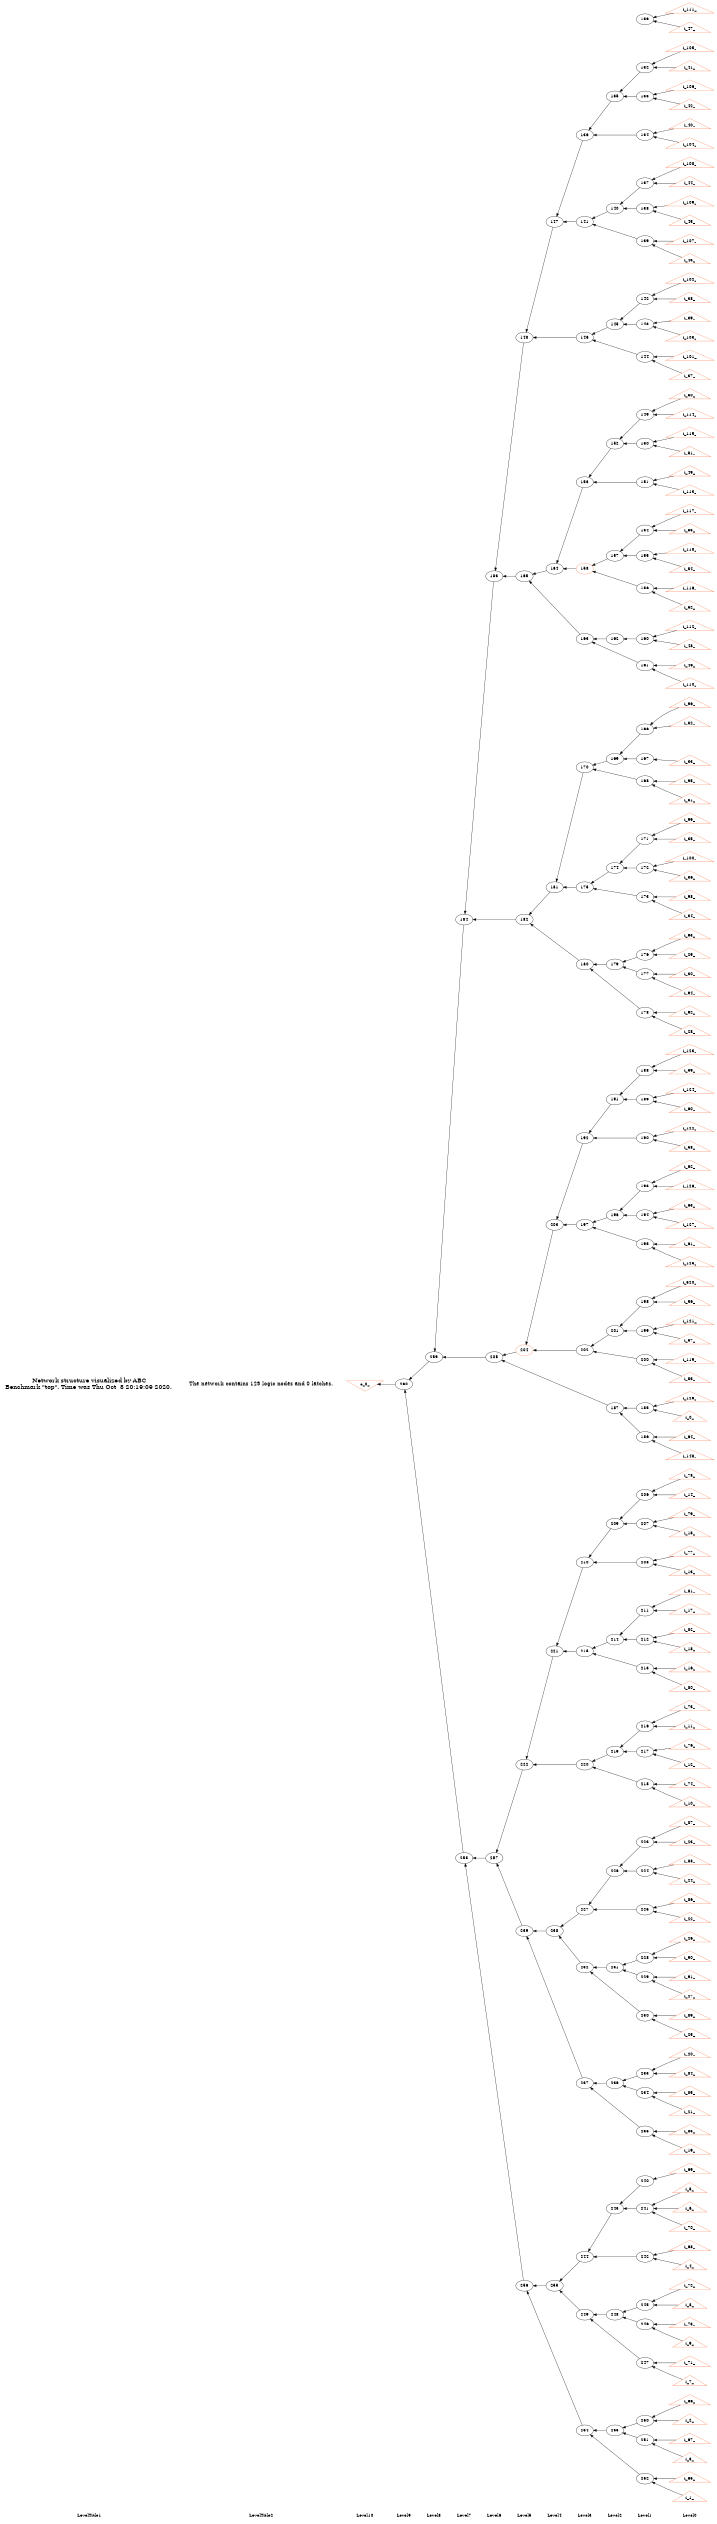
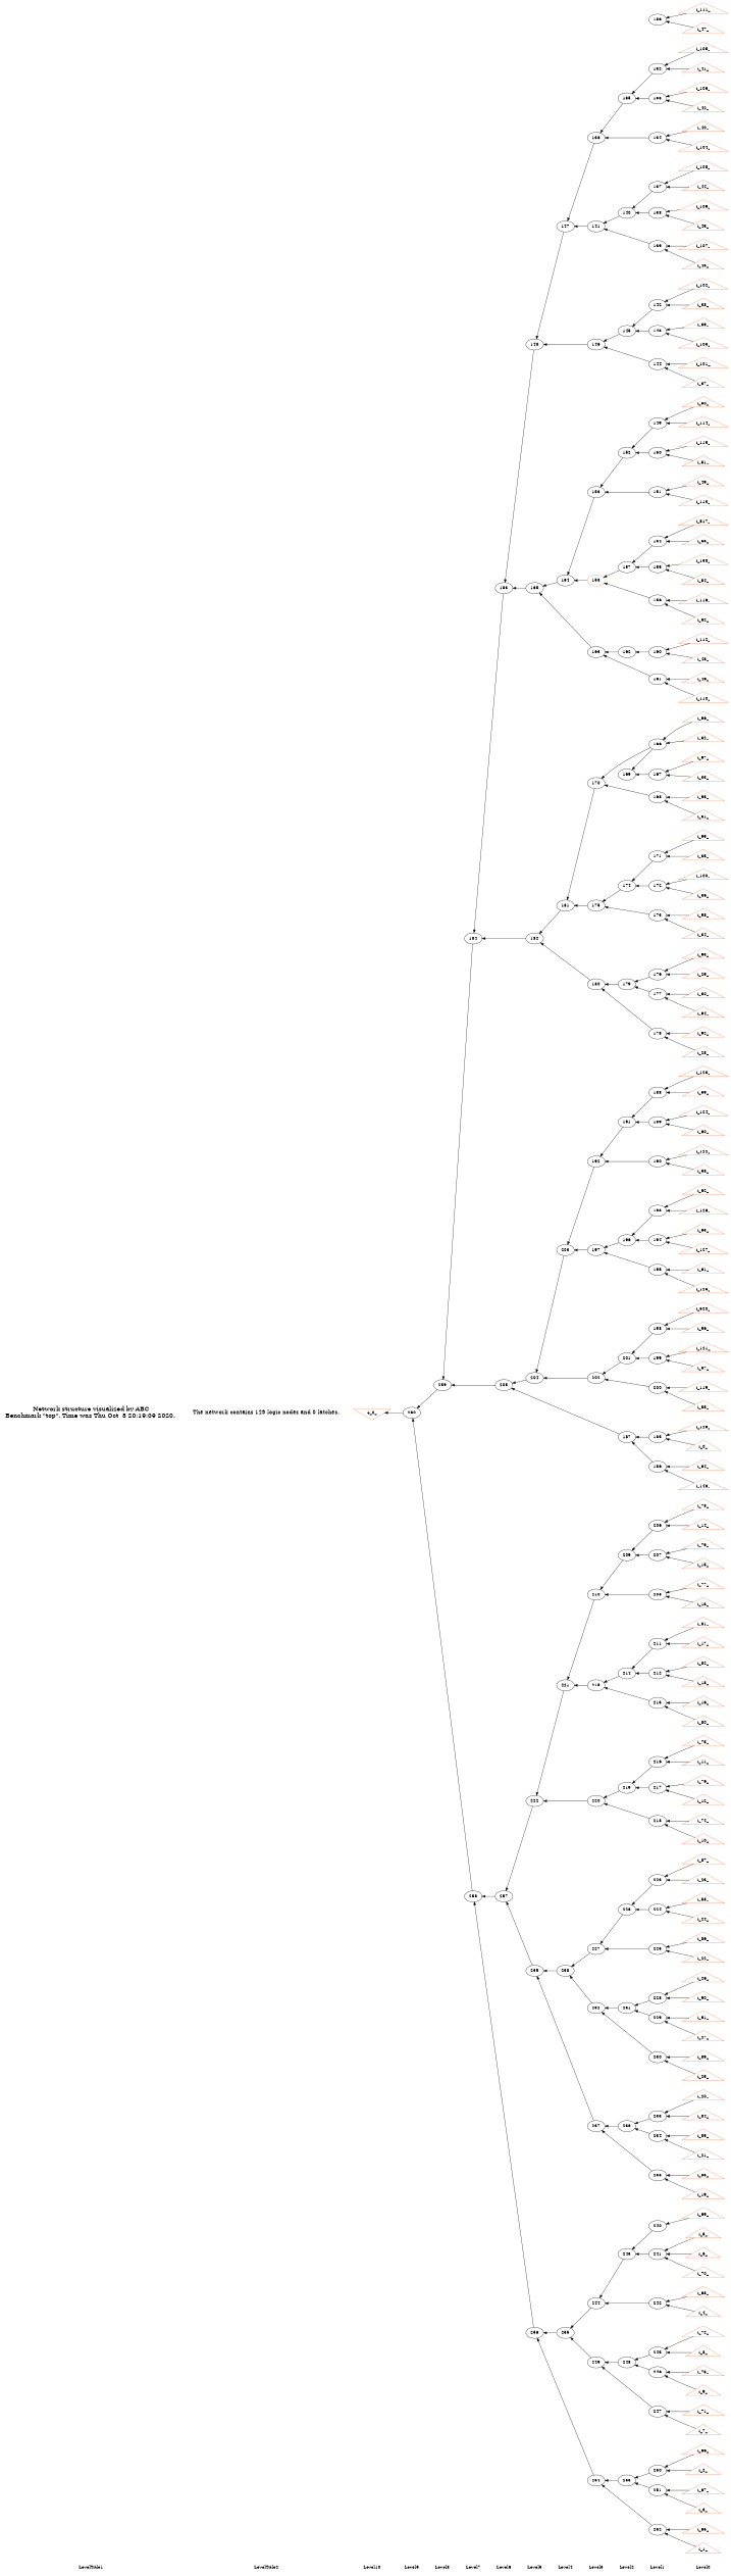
  digraph {
    rankdir=LR
    node [shape=triangle]
    edge [dir=back style=solid]
    LevelTitle1 [shape=plaintext]
    LevelTitle2 [shape=plaintext]
    Level10 [shape=plaintext]
    Level9 [shape=plaintext]
    Level8 [shape=plaintext]
    Level7 [shape=plaintext]
    Level6 [shape=plaintext]
    Level5 [shape=plaintext]
    Level4 [shape=plaintext]
    Level3 [shape=plaintext]
    Level2 [shape=plaintext]
    Level1 [shape=plaintext]
    Level0 [shape=plaintext]
    n14 [fontname="Times-Roman" fontsize=20 label="Network structure visualized by ABC\nBenchmark \"top\". Time was Thu Oct  8 20:19:09 2020. " shape=plaintext]
    n15 [fontname="Times-Roman" fontsize=18 label="The network contains 129 logic nodes and 0 latches.\n" shape=plaintext]
    n16 [color=coral fillcolor=coral label=o_0_ shape=invtriangle]
    n17 [label="260\n" shape=ellipse]
    n18 [label="259\n" shape=ellipse]
    n19 [label="184\n" shape=ellipse]
    n20 [label="258\n" shape=ellipse]
    n21 [label="183\n" shape=ellipse]
    n22 [label="205\n" shape=ellipse]
    n23 [label="257\n" shape=ellipse]
    n24 [label="148\n" shape=ellipse]
    n25 [label="165\n" shape=ellipse]
    n26 [label="182\n" shape=ellipse]
-   n27 [label="204\n" shape=ellipse color=coral]
+   n27 [label="204\n" shape=ellipse]
    n28 [label="222\n" shape=ellipse]
    n29 [label="239\n" shape=ellipse]
    n30 [label="256\n" shape=ellipse]
    n31 [label="147\n" shape=ellipse]
    n32 [label="164\n" shape=ellipse]
    n33 [label="181\n" shape=ellipse]
    n34 [label="203\n" shape=ellipse]
    n35 [label="221\n" shape=ellipse]
    n36 [label="238\n" shape=ellipse]
    n37 [label="255\n" shape=ellipse]
    n38 [label="136\n" shape=ellipse]
    n39 [label="141\n" shape=ellipse]
    n40 [label="146\n" shape=ellipse]
    n41 [label="153\n" shape=ellipse]
    n42 [color=coral label="158\n" shape=ellipse]
    n43 [label="163\n" shape=ellipse]
    n44 [label="170\n" shape=ellipse]
    n45 [label="175\n" shape=ellipse]
    n46 [label="180\n" shape=ellipse]
    n47 [label="192\n" shape=ellipse]
    n48 [label="197\n" shape=ellipse]
    n49 [label="202\n" shape=ellipse]
    n50 [label="210\n" shape=ellipse]
    n51 [label="215\n" shape=ellipse]
    n52 [label="220\n" shape=ellipse]
    n53 [label="227\n" shape=ellipse]
    n54 [label="232\n" shape=ellipse]
    n55 [label="237\n" shape=ellipse]
    n56 [label="244\n" shape=ellipse]
    n57 [label="249\n" shape=ellipse]
    n58 [label="254\n" shape=ellipse]
    n59 [label="135\n" shape=ellipse]
    n60 [label="140\n" shape=ellipse]
    n61 [label="145\n" shape=ellipse]
    n62 [label="152\n" shape=ellipse]
    n63 [label="157\n" shape=ellipse]
    n64 [label="162\n" shape=ellipse]
    n65 [label="169\n" shape=ellipse]
    n66 [label="174\n" shape=ellipse]
    n67 [label="179\n" shape=ellipse]
    n68 [label="187\n" shape=ellipse]
    n69 [label="191\n" shape=ellipse]
    n70 [label="196\n" shape=ellipse]
    n71 [label="201\n" shape=ellipse]
    n72 [label="209\n" shape=ellipse]
    n73 [label="214\n" shape=ellipse]
    n74 [label="219\n" shape=ellipse]
    n75 [label="226\n" shape=ellipse]
    n76 [label="231\n" shape=ellipse]
    n77 [label="236\n" shape=ellipse]
    n78 [label="243\n" shape=ellipse]
    n79 [label="248\n" shape=ellipse]
    n80 [label="253\n" shape=ellipse]
    n81 [label="132\n" shape=ellipse]
    n82 [label="133\n" shape=ellipse]
    n83 [label="134\n" shape=ellipse]
    n84 [label="137\n" shape=ellipse]
    n85 [label="138\n" shape=ellipse]
    n86 [label="139\n" shape=ellipse]
    n87 [label="142\n" shape=ellipse]
    n88 [label="143\n" shape=ellipse]
    n89 [label="144\n" shape=ellipse]
    n90 [label="149\n" shape=ellipse]
    n91 [label="150\n" shape=ellipse]
    n92 [label="151\n" shape=ellipse]
    n93 [label="154\n" shape=ellipse]
    n94 [label="155\n" shape=ellipse]
    n95 [label="156\n" shape=ellipse]
    n96 [label="159\n" shape=ellipse]
    n97 [label="160\n" shape=ellipse]
    n98 [label="161\n" shape=ellipse]
    n99 [label="166\n" shape=ellipse]
    n100 [label="167\n" shape=ellipse]
    n101 [label="168\n" shape=ellipse]
    n102 [label="171\n" shape=ellipse]
    n103 [label="172\n" shape=ellipse]
    n104 [label="173\n" shape=ellipse]
    n105 [label="176\n" shape=ellipse]
    n106 [label="177\n" shape=ellipse]
    n107 [label="178\n" shape=ellipse]
    n108 [label="185\n" shape=ellipse]
    n109 [label="186\n" shape=ellipse]
    n110 [label="188\n" shape=ellipse]
    n111 [label="189\n" shape=ellipse]
    n112 [label="190\n" shape=ellipse]
    n113 [label="193\n" shape=ellipse]
    n114 [label="194\n" shape=ellipse]
    n115 [label="195\n" shape=ellipse]
    n116 [label="198\n" shape=ellipse]
    n117 [label="199\n" shape=ellipse]
    n118 [label="200\n" shape=ellipse]
    n119 [label="206\n" shape=ellipse]
    n120 [label="207\n" shape=ellipse]
    n121 [label="208\n" shape=ellipse]
    n122 [label="211\n" shape=ellipse]
    n123 [label="212\n" shape=ellipse]
    n124 [label="213\n" shape=ellipse]
    n125 [label="216\n" shape=ellipse]
    n126 [label="217\n" shape=ellipse]
    n127 [label="218\n" shape=ellipse]
    n128 [label="223\n" shape=ellipse]
    n129 [label="224\n" shape=ellipse]
    n130 [label="225\n" shape=ellipse]
    n131 [label="228\n" shape=ellipse]
    n132 [label="229\n" shape=ellipse]
    n133 [label="230\n" shape=ellipse]
    n134 [label="233\n" shape=ellipse]
    n135 [label="234\n" shape=ellipse]
    n136 [label="235\n" shape=ellipse]
    n137 [label="240\n" shape=ellipse]
    n138 [label="241\n" shape=ellipse]
    n139 [label="242\n" shape=ellipse]
    n140 [label="245\n" shape=ellipse]
    n141 [label="246\n" shape=ellipse]
    n142 [label="247\n" shape=ellipse]
    n143 [label="250\n" shape=ellipse]
    n144 [label="251\n" shape=ellipse]
    n145 [label="252\n" shape=ellipse]
    n146 [color=coral fillcolor=coral label=i_89_]
    n147 [color=coral fillcolor=coral label=i_76_]
    n148 [color=coral fillcolor=coral label=i_63_]
    n149 [color=coral fillcolor=coral label=i_50_]
    n150 [color=coral fillcolor=coral label=i_75_]
    n151 [color=coral fillcolor=coral label=i_64_]
    n152 [color=coral fillcolor=coral label=i_78_]
    n153 [color=coral fillcolor=coral label=i_61_]
    n154 [color=coral fillcolor=coral label=i_99_]
    n155 [color=coral fillcolor=coral label=i_77_]
    n156 [color=coral fillcolor=coral label=i_62_]
    n157 [color=coral fillcolor=coral label=i_40_]
    n158 [color=coral fillcolor=coral label=i_520_]
    n159 [color=coral fillcolor=coral label=i_72_]
    n160 [color=coral fillcolor=coral label=i_67_]
    n161 [color=coral fillcolor=coral label=i_121_]
    n162 [color=coral fillcolor=coral label=i_71_]
    n163 [color=coral fillcolor=coral label=i_68_]
    n164 [color=coral fillcolor=coral label=i_122_]
    n165 [color=coral fillcolor=coral label=i_74_]
    n166 [color=coral fillcolor=coral label=i_65_]
    n167 [color=coral fillcolor=coral label=i_30_]
    n168 [color=coral fillcolor=coral label=i_123_]
    n169 [color=coral fillcolor=coral label=i_73_]
    n170 [color=coral fillcolor=coral label=i_66_]
    n171 [color=coral fillcolor=coral label=i_124_]
    n172 [color=coral fillcolor=coral label=i_94_]
    n173 [color=coral fillcolor=coral label=i_81_]
    n174 [color=coral fillcolor=coral label=i_125_]
    n175 [color=coral fillcolor=coral label=i_93_]
    n176 [color=coral fillcolor=coral label=i_82_]
    n177 [color=coral fillcolor=coral label=i_20_]
    n178 [color=coral fillcolor=coral label=i_126_]
    n179 [color=coral fillcolor=coral label=i_92_]
    n180 [color=coral fillcolor=coral label=i_83_]
    n181 [color=coral fillcolor=coral label=i_69_]
    n182 [color=coral fillcolor=coral label=i_9_]
    n183 [color=coral fillcolor=coral label=i_127_]
    n184 [color=coral fillcolor=coral label=i_91_]
    n185 [color=coral fillcolor=coral label=i_84_]
    n186 [color=coral fillcolor=coral label=i_148_]
    n187 [color=coral fillcolor=coral label=i_98_]
    n188 [color=coral fillcolor=coral label=i_85_]
    n189 [color=coral fillcolor=coral label=i_10_]
    n190 [color=coral fillcolor=coral label=i_7_]
    n191 [color=coral fillcolor=coral label=i_129_]
+   n192 [color=coral fillcolor=coral label=i_97_]
    n193 [color=coral fillcolor=coral label=i_86_]
    n194 [color=coral fillcolor=coral label=i_79_]
    n195 [color=coral fillcolor=coral label=i_8_]
    n196 [color=coral fillcolor=coral label=i_96_]
    n197 [color=coral fillcolor=coral label=i_87_]
    n198 [color=coral fillcolor=coral label=i_5_]
    n199 [color=coral fillcolor=coral label=i_95_]
    n200 [color=coral fillcolor=coral label=i_88_]
    n201 [color=coral fillcolor=coral label=i_6_]
    n202 [color=coral fillcolor=coral label=i_27_]
    n203 [color=coral fillcolor=coral label=i_14_]
    n204 [color=coral fillcolor=coral label=i_3_]
    n205 [color=coral fillcolor=coral label=i_39_]
    n206 [color=coral fillcolor=coral label=i_28_]
    n207 [color=coral fillcolor=coral label=i_13_]
    n208 [color=coral fillcolor=coral label=i_4_]
    n209 [color=coral fillcolor=coral label=i_119_]
    n210 [color=coral fillcolor=coral label=i_108_]
    n211 [color=coral fillcolor=coral label=i_25_]
    n212 [color=coral fillcolor=coral label=i_12_]
    n213 [color=coral fillcolor=coral label=i_1_]
-   n214 [color=coral fillcolor=coral label=i_118_]
+   n214 [color=coral fillcolor=coral label=i_138_]
    n215 [color=coral fillcolor=coral label=i_109_]
    n216 [color=coral fillcolor=coral label=i_26_]
    n217 [color=coral fillcolor=coral label=i_11_]
    n218 [color=coral fillcolor=coral label=i_2_]
-   n219 [color=coral fillcolor=coral label=i_117_]
+   n219 [color=coral fillcolor=coral label=i_517_]
    n220 [color=coral fillcolor=coral label=i_106_]
    n221 [color=coral fillcolor=coral label=i_90_]
    n222 [color=coral fillcolor=coral label=i_49_]
    n223 [color=coral fillcolor=coral label=i_23_]
    n224 [color=coral fillcolor=coral label=i_18_]
    n225 [color=coral fillcolor=coral label=i_116_]
    n226 [color=coral fillcolor=coral label=i_107_]
    n227 [color=coral fillcolor=coral label=i_24_]
    n228 [color=coral fillcolor=coral label=i_17_]
    n229 [color=coral fillcolor=coral label=i_0_]
    n230 [color=coral fillcolor=coral label=i_115_]
    n231 [color=coral fillcolor=coral label=i_104_]
    n232 [color=coral fillcolor=coral label=i_21_]
    n233 [color=coral fillcolor=coral label=i_16_]
    n234 [color=coral fillcolor=coral label=i_114_]
    n235 [color=coral fillcolor=coral label=i_105_]
    n236 [color=coral fillcolor=coral label=i_80_]
    n237 [color=coral fillcolor=coral label=i_59_]
    n238 [color=coral fillcolor=coral label=i_22_]
    n239 [color=coral fillcolor=coral label=i_15_]
    n240 [color=coral fillcolor=coral label=i_113_]
    n241 [color=coral fillcolor=coral label=i_102_]
    n242 [color=coral fillcolor=coral label=i_58_]
    n243 [color=coral fillcolor=coral label=i_45_]
    n244 [color=coral fillcolor=coral label=i_32_]
    n245 [color=coral fillcolor=coral label=i_112_]
    n246 [color=coral fillcolor=coral label=i_103_]
    n247 [color=coral fillcolor=coral label=i_57_]
    n248 [color=coral fillcolor=coral label=i_46_]
    n249 [color=coral fillcolor=coral label=i_31_]
    n250 [color=coral fillcolor=coral label=i_111_]
    n251 [color=coral fillcolor=coral label=i_100_]
    n252 [color=coral fillcolor=coral label=i_70_]
    n253 [color=coral fillcolor=coral label=i_56_]
    n254 [color=coral fillcolor=coral label=i_47_]
    n255 [color=coral fillcolor=coral label=i_34_]
    n256 [color=coral fillcolor=coral label=i_110_]
    n257 [color=coral fillcolor=coral label=i_101_]
    n258 [color=coral fillcolor=coral label=i_55_]
    n259 [color=coral fillcolor=coral label=i_48_]
    n260 [color=coral fillcolor=coral label=i_33_]
    n261 [color=coral fillcolor=coral label=i_19_]
    n262 [color=coral fillcolor=coral label=i_54_]
    n263 [color=coral fillcolor=coral label=i_41_]
    n264 [color=coral fillcolor=coral label=i_36_]
    n265 [color=coral fillcolor=coral label=i_60_]
    n266 [color=coral fillcolor=coral label=i_53_]
    n267 [color=coral fillcolor=coral label=i_42_]
    n268 [color=coral fillcolor=coral label=i_35_]
    n269 [color=coral fillcolor=coral label=i_52_]
    n270 [color=coral fillcolor=coral label=i_43_]
    n271 [color=coral fillcolor=coral label=i_38_]
    n272 [color=coral fillcolor=coral label=i_29_]
    n273 [color=coral fillcolor=coral label=i_51_]
    n274 [color=coral fillcolor=coral label=i_44_]
    n275 [color=coral fillcolor=coral label=i_37_]
    subgraph sub_1 {
      LevelTitle1
      LevelTitle2
      Level10
      Level9
      Level8
      Level7
      Level6
      Level5
      Level4
      Level3
      Level2
      Level1
      Level0
    }
    subgraph sub_2 {
      rank=same
      LevelTitle1
      n14
    }
    subgraph sub_3 {
      rank=same
      LevelTitle2
      n15
    }
    subgraph sub_4 {
      rank=same
      Level10
      n16
    }
    subgraph sub_5 {
      rank=same
      Level9
      n17
    }
    subgraph sub_6 {
      rank=same
      Level8
      n18
    }
    subgraph sub_7 {
      rank=same
      Level7
      n19
      n20
    }
    subgraph sub_8 {
      rank=same
      Level6
      n21
      n22
      n23
    }
    subgraph sub_9 {
      rank=same
      Level5
      n24
      n25
      n26
      n27
      n28
      n29
      n30
    }
    subgraph sub_10 {
      rank=same
      Level4
      n31
      n32
      n33
      n34
      n35
      n36
      n37
    }
    subgraph sub_11 {
      rank=same
      Level3
      n38
      n39
      n40
      n41
      n42
      n43
      n44
      n45
      n46
      n47
      n48
      n49
      n50
      n51
      n52
      n53
      n54
      n55
      n56
      n57
      n58
    }
    subgraph sub_12 {
      rank=same
      Level2
      n59
      n60
      n61
      n62
      n63
      n64
      n65
      n66
      n67
      n68
      n69
      n70
      n71
      n72
      n73
      n74
      n75
      n76
      n77
      n78
      n79
      n80
    }
    subgraph sub_13 {
      rank=same
      Level1
      n81
      n82
      n83
      n84
      n85
      n86
      n87
      n88
      n89
      n90
      n91
      n92
      n93
      n94
      n95
      n96
      n97
      n98
      n99
      n100
      n101
      n102
      n103
      n104
      n105
      n106
      n107
      n108
      n109
      n110
      n111
      n112
      n113
      n114
      n115
      n116
      n117
      n118
      n119
      n120
      n121
      n122
      n123
      n124
      n125
      n126
      n127
      n128
      n129
      n130
      n131
      n132
      n133
      n134
      n135
      n136
      n137
      n138
      n139
      n140
      n141
      n142
      n143
      n144
      n145
    }
    subgraph sub_14 {
      rank=same
      Level0
      n146
      n147
      n148
      n149
      n150
      n151
      n152
      n153
      n154
      n155
      n156
      n157
      n158
      n159
      n160
      n161
      n162
      n163
      n164
      n165
      n166
      n167
      n168
      n169
      n170
      n171
      n172
      n173
      n174
      n175
      n176
      n177
      n178
      n179
      n180
      n181
      n182
      n183
      n184
      n185
      n186
      n187
      n188
      n189
      n190
      n191
+     n192
      n193
      n194
      n195
      n196
      n197
      n198
      n199
      n200
      n201
      n202
      n203
      n204
      n205
      n206
      n207
      n208
      n209
      n210
      n211
      n212
      n213
      n214
      n215
      n216
      n217
      n218
      n219
      n220
      n221
      n222
      n223
      n224
      n225
      n226
      n227
      n228
      n229
      n230
      n231
      n232
      n233
      n234
      n235
      n236
      n237
      n238
      n239
      n240
      n241
      n242
      n243
      n244
      n245
      n246
      n247
      n248
      n249
      n250
      n251
      n252
      n253
      n254
      n255
      n256
      n257
      n258
      n259
      n260
      n261
      n262
      n263
      n264
      n265
      n266
      n267
      n268
      n269
      n270
      n271
      n272
      n273
      n274
      n275
    }
    LevelTitle1 -> LevelTitle2 [style=invis]
    LevelTitle2 -> Level10 [style=invis]
    Level10 -> Level9 [style=invis]
    Level9 -> Level8 [style=invis]
    Level8 -> Level7 [style=invis]
    Level7 -> Level6 [style=invis]
    Level6 -> Level5 [style=invis]
    Level5 -> Level4 [style=invis]
    Level4 -> Level3 [style=invis]
    Level3 -> Level2 [style=invis]
    Level2 -> Level1 [style=invis]
    Level1 -> Level0 [style=invis]
    n14 -> n15 [style=invis]
    n15 -> n16 [style=invis]
    n16 -> n17
    n17 -> n18
    n17 -> n20
    n18 -> n19
    n18 -> n22
    n19 -> n21
    n19 -> n26
    n20 -> n23
    n20 -> n30
    n21 -> n24
    n21 -> n25
    n22 -> n27
    n22 -> n68
    n23 -> n28
    n23 -> n29
    n24 -> n31
    n24 -> n40
    n25 -> n32
    n25 -> n43
    n26 -> n33
    n26 -> n46
    n27 -> n34
    n27 -> n49
    n28 -> n35
    n28 -> n52
    n29 -> n36
    n29 -> n55
    n30 -> n37
    n30 -> n58
    n31 -> n38
    n31 -> n39
    n32 -> n41
    n32 -> n42
    n33 -> n44
    n33 -> n45
    n34 -> n47
    n34 -> n48
    n35 -> n50
    n35 -> n51
    n36 -> n53
    n36 -> n54
    n37 -> n56
    n37 -> n57
    n38 -> n59
    n38 -> n83
    n39 -> n60
    n39 -> n86
    n40 -> n61
    n40 -> n89
    n41 -> n62
    n41 -> n92
    n42 -> n63
    n42 -> n95
    n43 -> n64
    n43 -> n98
-   n44 -> n65
+   n44 -> n99
    n44 -> n101
    n45 -> n66
    n45 -> n104
    n46 -> n67
    n46 -> n107
    n47 -> n69
    n47 -> n112
    n48 -> n70
    n48 -> n115
    n49 -> n71
    n49 -> n118
    n50 -> n72
    n50 -> n121
    n51 -> n73
    n51 -> n124
    n52 -> n74
    n52 -> n127
    n53 -> n75
    n53 -> n130
    n54 -> n76
    n54 -> n133
    n55 -> n77
    n55 -> n136
    n56 -> n78
    n56 -> n139
    n57 -> n79
    n57 -> n142
    n58 -> n80
    n58 -> n145
    n59 -> n81
    n59 -> n82
    n60 -> n84
    n60 -> n85
    n61 -> n87
    n61 -> n88
    n62 -> n90
    n62 -> n91
    n63 -> n93
    n63 -> n94
    n64 -> n97
    n65 -> n99
    n65 -> n100
    n66 -> n102
    n66 -> n103
    n67 -> n105
    n67 -> n106
    n68 -> n108
    n68 -> n109
    n69 -> n110
    n69 -> n111
    n70 -> n113
    n70 -> n114
    n71 -> n116
    n71 -> n117
    n72 -> n119
    n72 -> n120
    n73 -> n122
    n73 -> n123
    n74 -> n125
    n74 -> n126
    n75 -> n128
    n75 -> n129
    n76 -> n131
    n76 -> n132
    n77 -> n134
    n77 -> n135
    n78 -> n137
    n78 -> n138
    n79 -> n140
    n79 -> n141
    n80 -> n143
    n80 -> n144
    n81 -> n235
    n81 -> n263
    n82 -> n220
    n82 -> n267
    n83 -> n157
    n83 -> n231
    n84 -> n210
    n84 -> n274
    n85 -> n215
    n85 -> n243
    n86 -> n226
    n86 -> n270
    n87 -> n241
    n87 -> n271
    n88 -> n205
    n88 -> n246
    n89 -> n257
    n89 -> n275
    n90 -> n149
    n90 -> n234
    n91 -> n230
    n91 -> n273
    n92 -> n222
    n92 -> n240
    n93 -> n219
    n93 -> n266
    n94 -> n214
    n94 -> n262
    n95 -> n225
    n95 -> n269
    n96 -> n250
    n96 -> n254
    n97 -> n245
    n97 -> n259
    n98 -> n248
    n98 -> n256
    n99 -> n196
    n99 -> n244
+   n100 -> n192
    n100 -> n260
    n101 -> n199
    n101 -> n249
    n102 -> n154
    n102 -> n268
    n103 -> n251
    n103 -> n264
    n104 -> n187
    n104 -> n255
    n105 -> n175
    n105 -> n272
    n106 -> n167
    n106 -> n172
    n107 -> n179
    n107 -> n206
    n108 -> n191
    n108 -> n229
    n109 -> n151
    n109 -> n186
    n110 -> n168
    n110 -> n237
    n111 -> n171
    n111 -> n265
    n112 -> n164
    n112 -> n242
    n113 -> n156
    n113 -> n178
    n114 -> n148
    n114 -> n183
    n115 -> n153
    n115 -> n174
    n116 -> n158
    n116 -> n253
    n117 -> n161
    n117 -> n247
    n118 -> n209
    n118 -> n258
    n119 -> n152
    n119 -> n203
    n120 -> n194
    n120 -> n239
    n121 -> n155
    n121 -> n207
    n122 -> n173
    n122 -> n228
    n123 -> n176
    n123 -> n224
    n124 -> n233
    n124 -> n236
    n125 -> n150
    n125 -> n217
    n126 -> n147
    n126 -> n212
    n127 -> n165
    n127 -> n189
    n128 -> n197
    n128 -> n223
    n129 -> n200
    n129 -> n227
    n130 -> n193
    n130 -> n238
    n131 -> n216
    n131 -> n221
    n132 -> n184
    n132 -> n202
    n133 -> n146
    n133 -> n211
    n134 -> n177
    n134 -> n185
    n135 -> n188
    n135 -> n232
    n136 -> n180
    n136 -> n261
    n137 -> n181
    n138 -> n198
    n138 -> n201
    n138 -> n252
    n139 -> n163
    n139 -> n208
    n140 -> n159
    n140 -> n195
    n141 -> n169
    n141 -> n182
    n142 -> n162
    n142 -> n190
    n143 -> n170
    n143 -> n218
    n144 -> n160
    n144 -> n204
    n145 -> n166
    n145 -> n213
  }
